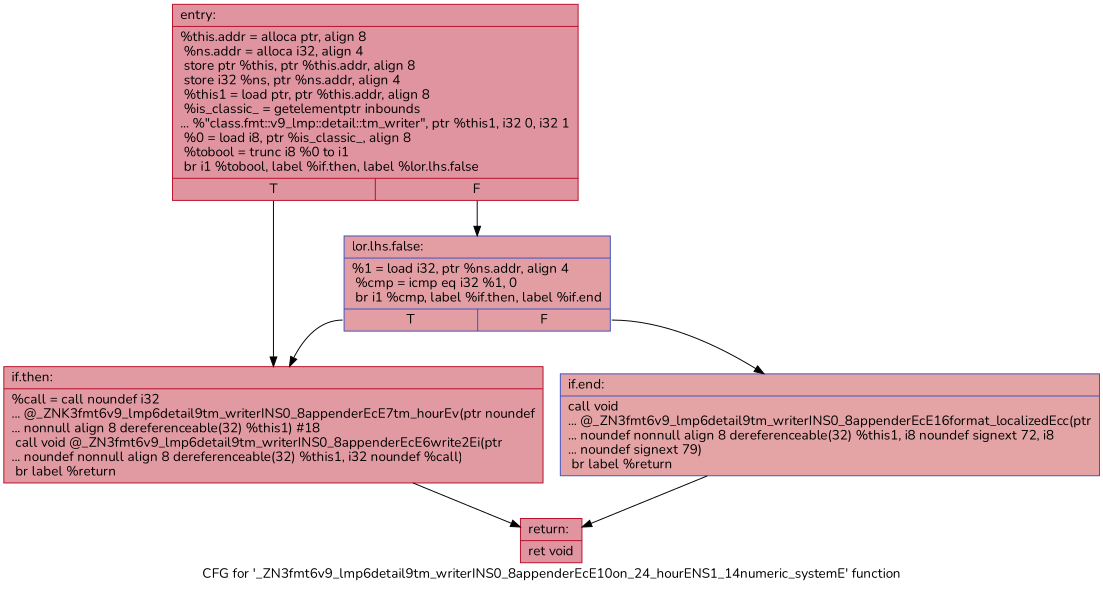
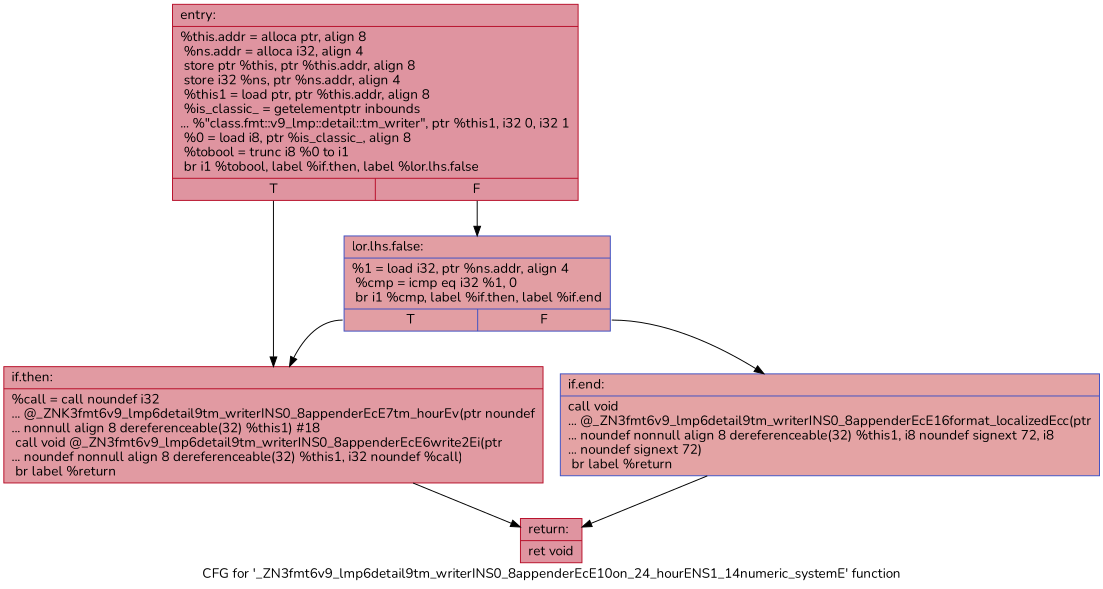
  digraph {
    label="CFG for '_ZN3fmt6v9_lmp6detail9tm_writerINS0_8appenderEcE10on_24_hourENS1_14numeric_systemE' function"
    fontname=Nunito
    node [color="#b70d28ff" fillcolor="#b70d2870" fontname=Nunito shape=record style=filled]
    edge [fontname=Nunito]
    n1 [label="{entry:\l|  %this.addr = alloca ptr, align 8\l  %ns.addr = alloca i32, align 4\l  store ptr %this, ptr %this.addr, align 8\l  store i32 %ns, ptr %ns.addr, align 4\l  %this1 = load ptr, ptr %this.addr, align 8\l  %is_classic_ = getelementptr inbounds\l... %\"class.fmt::v9_lmp::detail::tm_writer\", ptr %this1, i32 0, i32 1\l  %0 = load i8, ptr %is_classic_, align 8\l  %tobool = trunc i8 %0 to i1\l  br i1 %tobool, label %if.then, label %lor.lhs.false\l|{<s0>T|<s1>F}}"]
    n2 [fillcolor="#bb1b2c70" label="{if.then:\l|  %call = call noundef i32\l... @_ZNK3fmt6v9_lmp6detail9tm_writerINS0_8appenderEcE7tm_hourEv(ptr noundef\l... nonnull align 8 dereferenceable(32) %this1) #18\l  call void @_ZN3fmt6v9_lmp6detail9tm_writerINS0_8appenderEcE6write2Ei(ptr\l... noundef nonnull align 8 dereferenceable(32) %this1, i32 noundef %call)\l  br label %return\l}"]
    n3 [color="#3d50c3ff" fillcolor="#be242e70" label="{lor.lhs.false:\l|  %1 = load i32, ptr %ns.addr, align 4\l  %cmp = icmp eq i32 %1, 0\l  br i1 %cmp, label %if.then, label %if.end\l|{<s0>T|<s1>F}}"]
    n4 [label="{return:\l|  ret void\l}"]
-   n5 [color="#3d50c3ff" fillcolor="#c32e3170" label="{if.end:\l|  call void\l... @_ZN3fmt6v9_lmp6detail9tm_writerINS0_8appenderEcE16format_localizedEcc(ptr\l... noundef nonnull align 8 dereferenceable(32) %this1, i8 noundef signext 72, i8\l... noundef signext 79)\l  br label %return\l}"]
+   n5 [color="#3d50c3ff" fillcolor="#c32e3170" label="{if.end:\l|  call void\l... @_ZN3fmt6v9_lmp6detail9tm_writerINS0_8appenderEcE16format_localizedEcc(ptr\l... noundef nonnull align 8 dereferenceable(32) %this1, i8 noundef signext 72, i8\l... noundef signext 72)\l  br label %return\l}"]
    n1 -> n2 [tailport=s0]
    n1 -> n3 [tailport=s1]
    n2 -> n4
    n3 -> n2 [tailport=s0]
    n3 -> n5 [tailport=s1]
    n5 -> n4
  }
